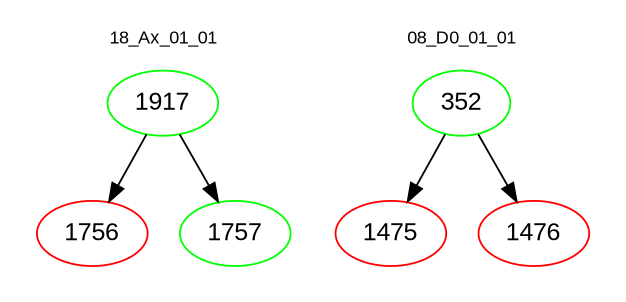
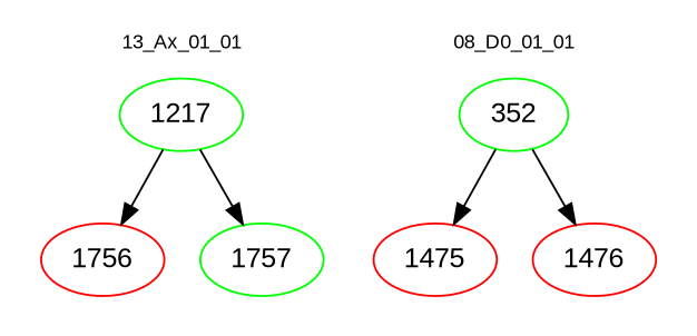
  digraph {
    fontname="Liberation Sans"
    node [color=green fontname="Liberation Sans"]
    edge [color=black fontname="Liberation Sans"]
-   n1 [label=1917]
+   n1 [label=1217]
    n2 [color=red label=1756]
    n3 [label=1757]
    n4 [label=352]
    n5 [color=red label=1475]
    n6 [color=red label=1476]
    subgraph cluster_1 {
      color=white
      fontsize=10
-     label="18_Ax_01_01"
+     label="13_Ax_01_01"
      n1
      n2
      n3
    }
    subgraph cluster_2 {
      color=white
      fontsize=10
      label="08_D0_01_01"
      n4
      n5
      n6
    }
    n1 -> n2
    n1 -> n3
    n4 -> n5
    n4 -> n6
  }
